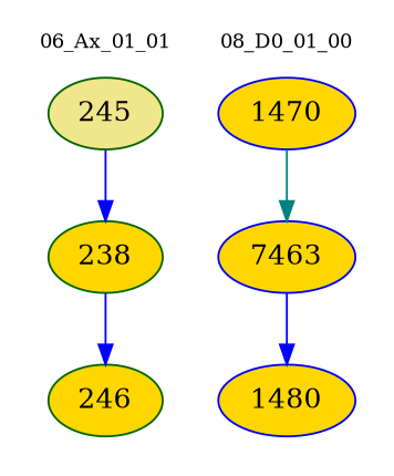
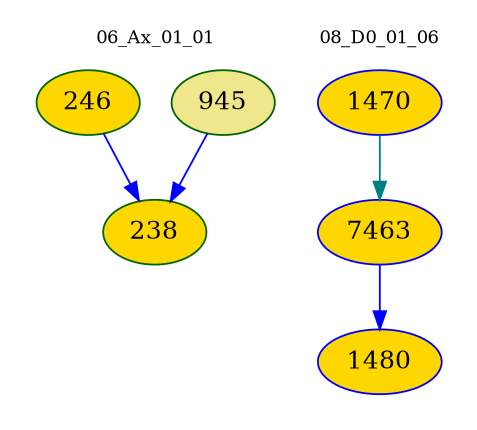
  digraph {
    node [color=darkgreen fillcolor=gold style=filled]
    edge [color=blue]
-   n1 [fillcolor=khaki label=245]
+   n1 [fillcolor=khaki label=945]
    n2 [label=238]
    n3 [label=246]
    n4 [color=blue label=1470]
    n5 [color=blue label=7463]
    n6 [color=blue label=1480]
    subgraph cluster_1 {
      color=white
      fontsize=10
      label="06_Ax_01_01"
      n1
      n2
      n3
    }
    subgraph cluster_2 {
      color=white
      fontsize=10
-     label="08_D0_01_00"
+     label="08_D0_01_06"
      n4
      n5
      n6
    }
    n1 -> n2
-   n2 -> n3
+   n3 -> n2
    n4 -> n5 [color=teal]
    n5 -> n6
  }
